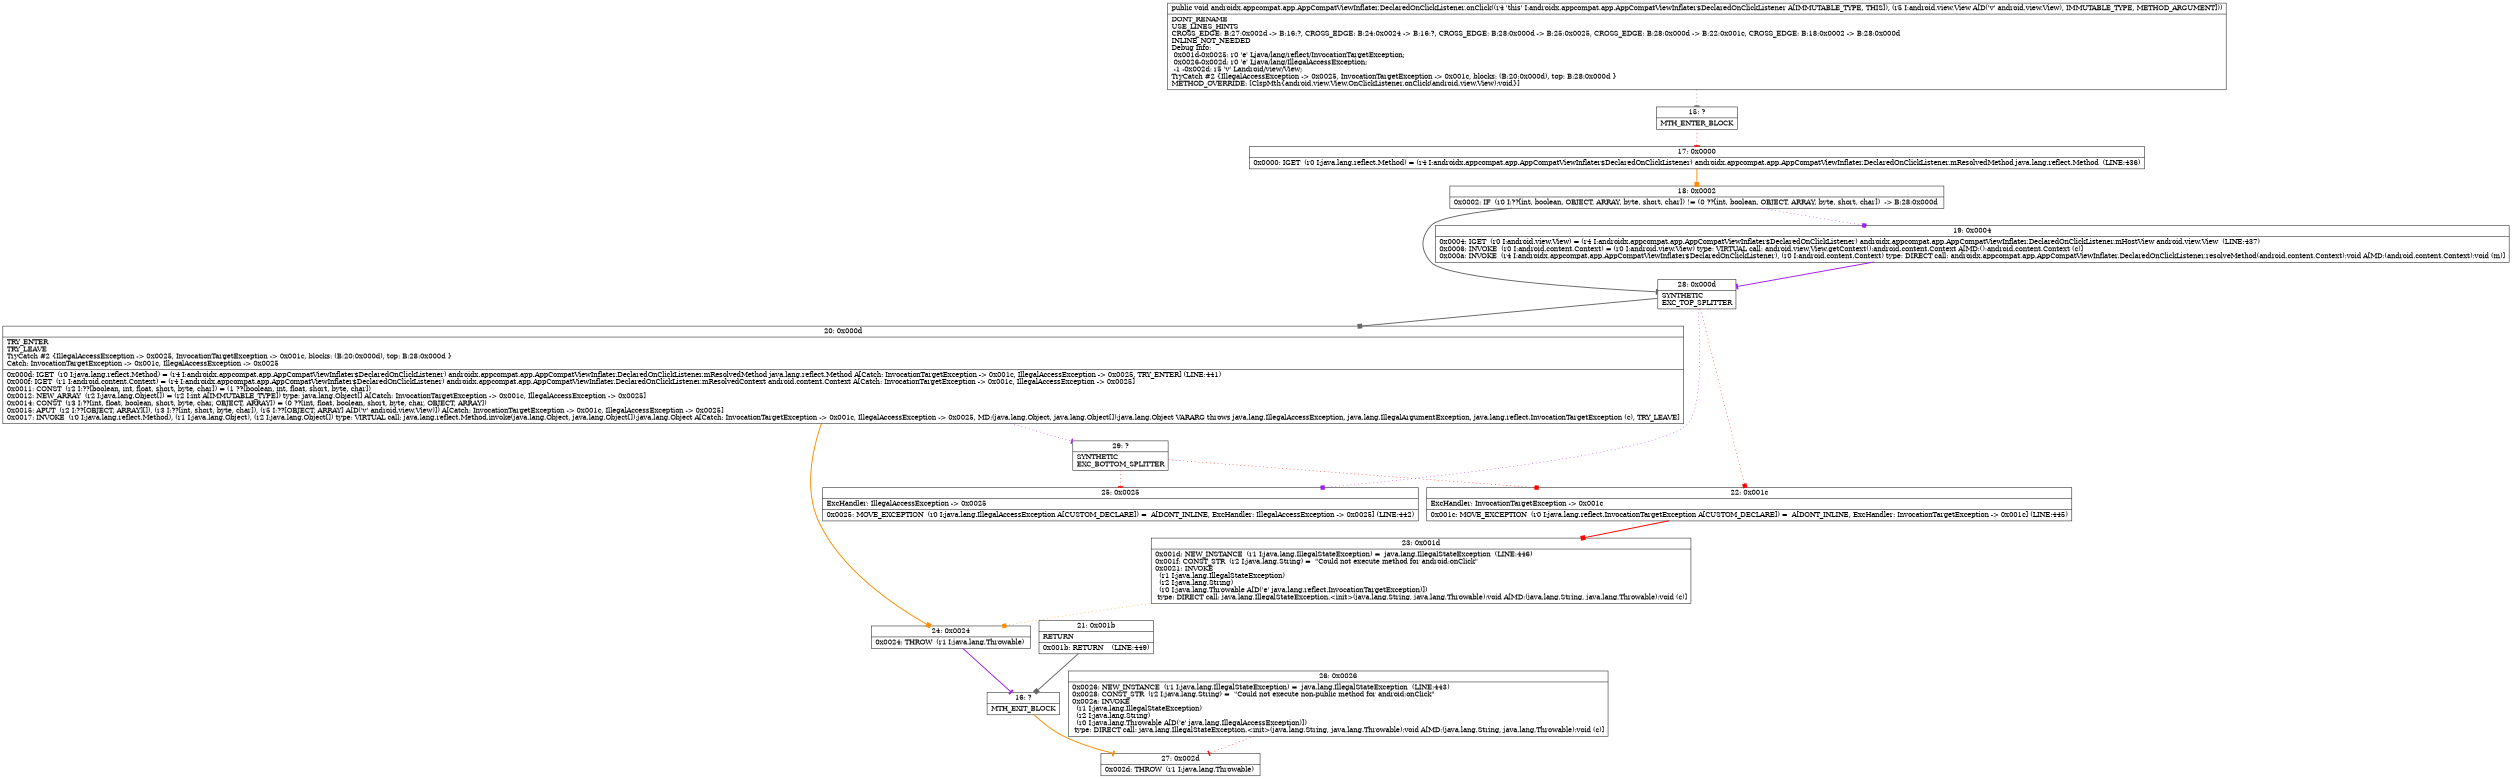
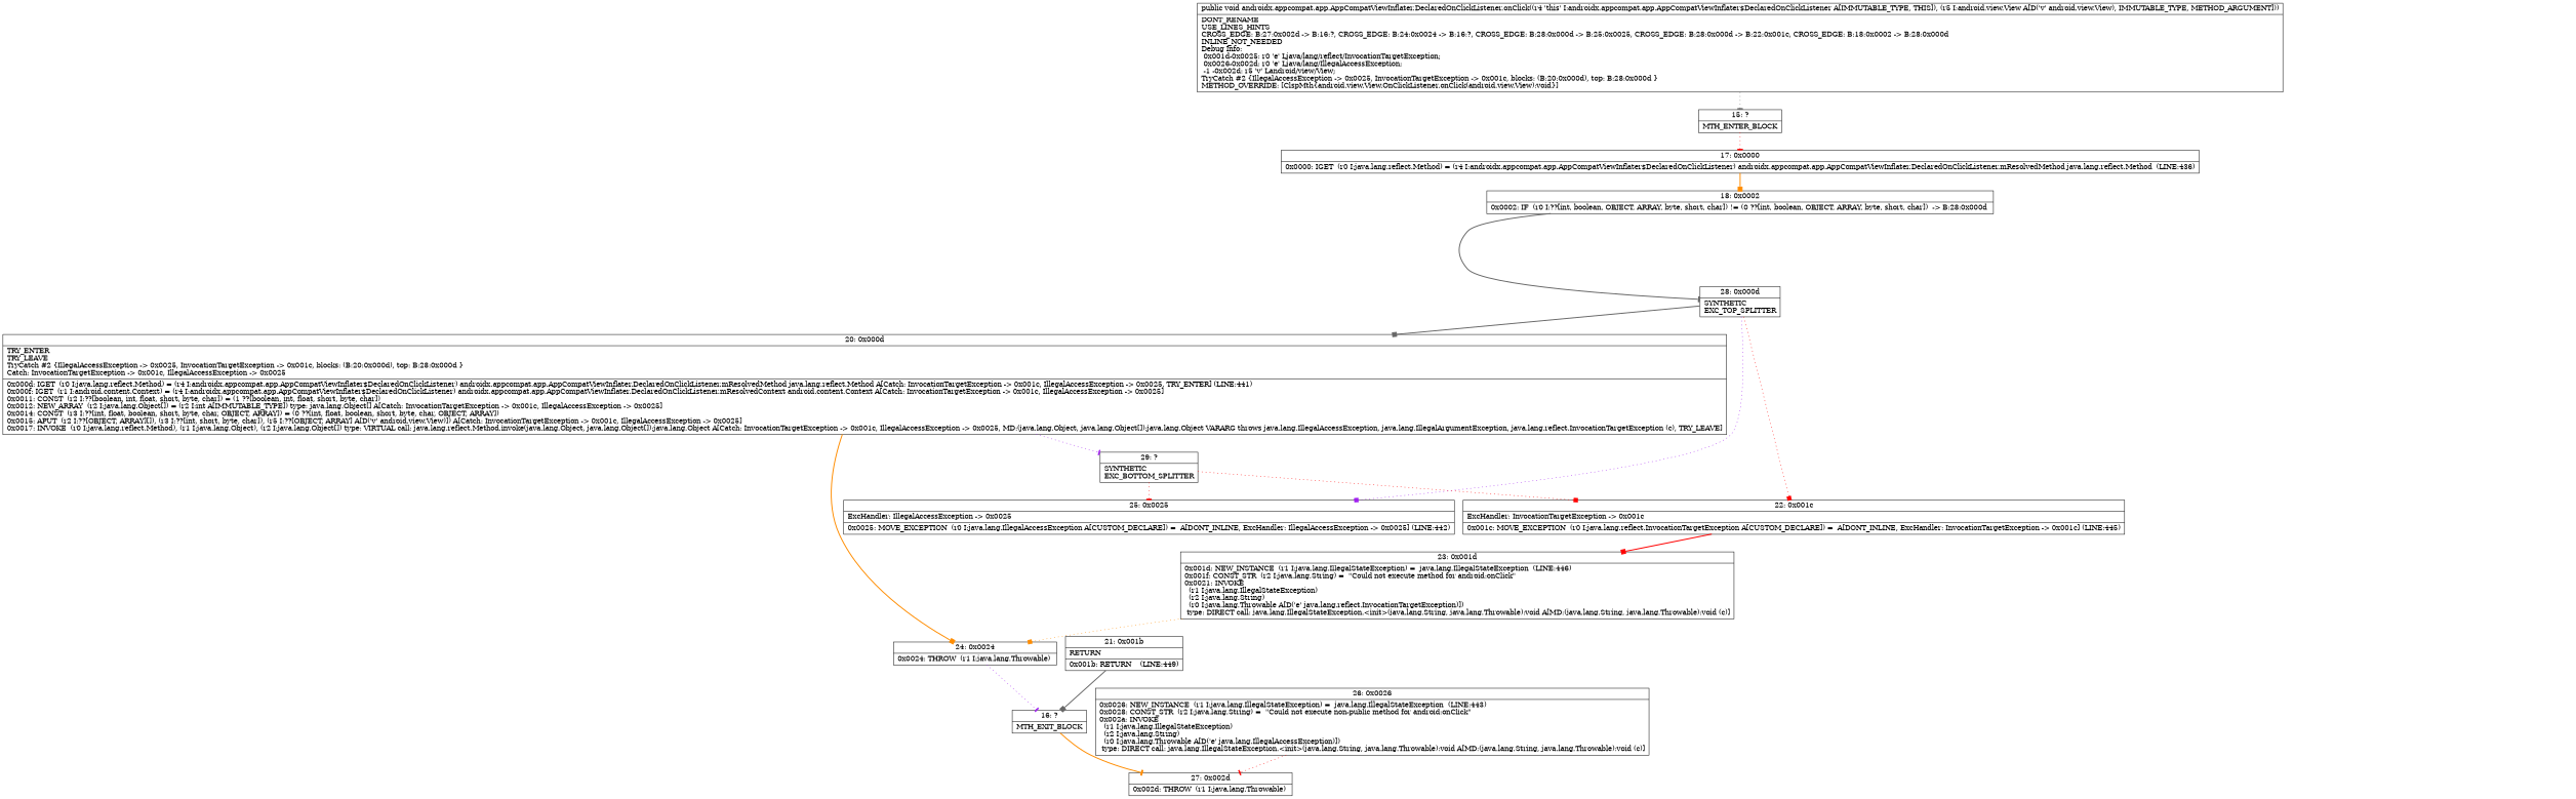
  digraph {
    node [shape=record]
    edge [arrowhead=box color=red style=dotted]
    n1 [label="{15\:\ ?|MTH_ENTER_BLOCK\l}"]
    n2 [label="{17\:\ 0x0000|0x0000: IGET  (r0 I:java.lang.reflect.Method) = (r4 I:androidx.appcompat.app.AppCompatViewInflater$DeclaredOnClickListener) androidx.appcompat.app.AppCompatViewInflater.DeclaredOnClickListener.mResolvedMethod java.lang.reflect.Method  (LINE:436)\l}"]
    n3 [label="{18\:\ 0x0002|0x0002: IF  (r0 I:??[int, boolean, OBJECT, ARRAY, byte, short, char]) != (0 ??[int, boolean, OBJECT, ARRAY, byte, short, char])  \-\> B:28:0x000d \l}"]
-   n4 [label="{19\:\ 0x0004|0x0004: IGET  (r0 I:android.view.View) = (r4 I:androidx.appcompat.app.AppCompatViewInflater$DeclaredOnClickListener) androidx.appcompat.app.AppCompatViewInflater.DeclaredOnClickListener.mHostView android.view.View  (LINE:437)\l0x0006: INVOKE  (r0 I:android.content.Context) = (r0 I:android.view.View) type: VIRTUAL call: android.view.View.getContext():android.content.Context A[MD:():android.content.Context (c)]\l0x000a: INVOKE  (r4 I:androidx.appcompat.app.AppCompatViewInflater$DeclaredOnClickListener), (r0 I:android.content.Context) type: DIRECT call: androidx.appcompat.app.AppCompatViewInflater.DeclaredOnClickListener.resolveMethod(android.content.Context):void A[MD:(android.content.Context):void (m)]\l}"]
    n5 [label="{28\:\ 0x000d|SYNTHETIC\lEXC_TOP_SPLITTER\l}"]
    n6 [label="{20\:\ 0x000d|TRY_ENTER\lTRY_LEAVE\lTryCatch #2 \{IllegalAccessException \-\> 0x0025, InvocationTargetException \-\> 0x001c, blocks: (B:20:0x000d), top: B:28:0x000d \}\lCatch: InvocationTargetException \-\> 0x001c, IllegalAccessException \-\> 0x0025\l|0x000d: IGET  (r0 I:java.lang.reflect.Method) = (r4 I:androidx.appcompat.app.AppCompatViewInflater$DeclaredOnClickListener) androidx.appcompat.app.AppCompatViewInflater.DeclaredOnClickListener.mResolvedMethod java.lang.reflect.Method A[Catch: InvocationTargetException \-\> 0x001c, IllegalAccessException \-\> 0x0025, TRY_ENTER] (LINE:441)\l0x000f: IGET  (r1 I:android.content.Context) = (r4 I:androidx.appcompat.app.AppCompatViewInflater$DeclaredOnClickListener) androidx.appcompat.app.AppCompatViewInflater.DeclaredOnClickListener.mResolvedContext android.content.Context A[Catch: InvocationTargetException \-\> 0x001c, IllegalAccessException \-\> 0x0025]\l0x0011: CONST  (r2 I:??[boolean, int, float, short, byte, char]) = (1 ??[boolean, int, float, short, byte, char]) \l0x0012: NEW_ARRAY  (r2 I:java.lang.Object[]) = (r2 I:int A[IMMUTABLE_TYPE]) type: java.lang.Object[] A[Catch: InvocationTargetException \-\> 0x001c, IllegalAccessException \-\> 0x0025]\l0x0014: CONST  (r3 I:??[int, float, boolean, short, byte, char, OBJECT, ARRAY]) = (0 ??[int, float, boolean, short, byte, char, OBJECT, ARRAY]) \l0x0015: APUT  (r2 I:??[OBJECT, ARRAY][]), (r3 I:??[int, short, byte, char]), (r5 I:??[OBJECT, ARRAY] A[D('v' android.view.View)]) A[Catch: InvocationTargetException \-\> 0x001c, IllegalAccessException \-\> 0x0025]\l0x0017: INVOKE  (r0 I:java.lang.reflect.Method), (r1 I:java.lang.Object), (r2 I:java.lang.Object[]) type: VIRTUAL call: java.lang.reflect.Method.invoke(java.lang.Object, java.lang.Object[]):java.lang.Object A[Catch: InvocationTargetException \-\> 0x001c, IllegalAccessException \-\> 0x0025, MD:(java.lang.Object, java.lang.Object[]):java.lang.Object VARARG throws java.lang.IllegalAccessException, java.lang.IllegalArgumentException, java.lang.reflect.InvocationTargetException (c), TRY_LEAVE]\l}"]
    n7 [label="{25\:\ 0x0025|ExcHandler: IllegalAccessException \-\> 0x0025\l|0x0025: MOVE_EXCEPTION  (r0 I:java.lang.IllegalAccessException A[CUSTOM_DECLARE]) =  A[DONT_INLINE, ExcHandler: IllegalAccessException \-\> 0x0025] (LINE:442)\l}"]
    n8 [label="{22\:\ 0x001c|ExcHandler: InvocationTargetException \-\> 0x001c\l|0x001c: MOVE_EXCEPTION  (r0 I:java.lang.reflect.InvocationTargetException A[CUSTOM_DECLARE]) =  A[DONT_INLINE, ExcHandler: InvocationTargetException \-\> 0x001c] (LINE:445)\l}"]
    n9 [label="{29\:\ ?|SYNTHETIC\lEXC_BOTTOM_SPLITTER\l}"]
    n10 [label="{24\:\ 0x0024|0x0024: THROW  (r1 I:java.lang.Throwable) \l}"]
    n11 [label="{23\:\ 0x001d|0x001d: NEW_INSTANCE  (r1 I:java.lang.IllegalStateException) =  java.lang.IllegalStateException  (LINE:446)\l0x001f: CONST_STR  (r2 I:java.lang.String) =  \"Could not execute method for android:onClick\" \l0x0021: INVOKE  \l  (r1 I:java.lang.IllegalStateException)\l  (r2 I:java.lang.String)\l  (r0 I:java.lang.Throwable A[D('e' java.lang.reflect.InvocationTargetException)])\l type: DIRECT call: java.lang.IllegalStateException.\<init\>(java.lang.String, java.lang.Throwable):void A[MD:(java.lang.String, java.lang.Throwable):void (c)]\l}"]
    n12 [label="{21\:\ 0x001b|RETURN\l|0x001b: RETURN    (LINE:449)\l}"]
    n13 [label="{16\:\ ?|MTH_EXIT_BLOCK\l}"]
    n14 [label="{27\:\ 0x002d|0x002d: THROW  (r1 I:java.lang.Throwable) \l}"]
    n15 [label="{26\:\ 0x0026|0x0026: NEW_INSTANCE  (r1 I:java.lang.IllegalStateException) =  java.lang.IllegalStateException  (LINE:443)\l0x0028: CONST_STR  (r2 I:java.lang.String) =  \"Could not execute non\-public method for android:onClick\" \l0x002a: INVOKE  \l  (r1 I:java.lang.IllegalStateException)\l  (r2 I:java.lang.String)\l  (r0 I:java.lang.Throwable A[D('e' java.lang.IllegalAccessException)])\l type: DIRECT call: java.lang.IllegalStateException.\<init\>(java.lang.String, java.lang.Throwable):void A[MD:(java.lang.String, java.lang.Throwable):void (c)]\l}"]
    n16 [label="{public void androidx.appcompat.app.AppCompatViewInflater.DeclaredOnClickListener.onClick((r4 'this' I:androidx.appcompat.app.AppCompatViewInflater$DeclaredOnClickListener A[IMMUTABLE_TYPE, THIS]), (r5 I:android.view.View A[D('v' android.view.View), IMMUTABLE_TYPE, METHOD_ARGUMENT]))  | DONT_RENAME\lUSE_LINES_HINTS\lCROSS_EDGE: B:27:0x002d \-\> B:16:?, CROSS_EDGE: B:24:0x0024 \-\> B:16:?, CROSS_EDGE: B:28:0x000d \-\> B:25:0x0025, CROSS_EDGE: B:28:0x000d \-\> B:22:0x001c, CROSS_EDGE: B:18:0x0002 \-\> B:28:0x000d\lINLINE_NOT_NEEDED\lDebug Info:\l  0x001d\-0x0025: r0 'e' Ljava\/lang\/reflect\/InvocationTargetException;\l  0x0026\-0x002d: r0 'e' Ljava\/lang\/IllegalAccessException;\l  \-1 \-0x002d: r5 'v' Landroid\/view\/View;\lTryCatch #2 \{IllegalAccessException \-\> 0x0025, InvocationTargetException \-\> 0x001c, blocks: (B:20:0x000d), top: B:28:0x000d \}\lMETHOD_OVERRIDE: [ClspMth\{android.view.View.OnClickListener.onClick(android.view.View):void\}]\l}"]
    n1 -> n2 [arrowhead=tee]
    n2 -> n3 [color=darkorange style=bold]
-   n3 -> n4 [color=purple]
    n3 -> n5 [arrowhead=tee color=gray40 style=bold]
-   n4 -> n5 [arrowhead=tee color=purple style=bold]
    n5 -> n6 [color=gray40 style=bold]
    n5 -> n7 [color=purple]
    n5 -> n8
    n6 -> n9 [arrowhead=tee color=purple]
    n6 -> n10 [color=darkorange style=bold]
    n8 -> n11 [style=bold]
    n9 -> n7 [arrowhead=tee]
    n9 -> n8
-   n10 -> n13 [arrowhead=tee color=purple style=bold]
+   n10 -> n13 [arrowhead=tee color=purple]
    n11 -> n10 [color=darkorange]
    n12 -> n13 [color=gray40 style=bold]
    n13 -> n14 [arrowhead=tee color=darkorange style=bold]
    n15 -> n14 [arrowhead=tee]
    n16 -> n1 [arrowhead=tee color=gray40]
  }
